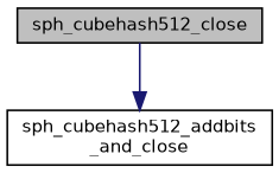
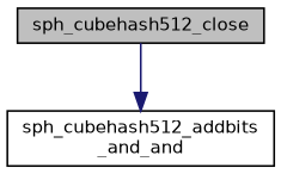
  digraph {
    rankdir=TB
    node [color=black fontname=Helvetica fontsize=10 shape=record style=filled]
    n1 [fillcolor=grey75 fontcolor=black height=0.2 label=sph_cubehash512_close width=0.4]
-   n2 [fillcolor=white height=0.2 label="sph_cubehash512_addbits\l_and_close" width=0.4]
+   n2 [fillcolor=white height=0.2 label="sph_cubehash512_addbits\l_and_and" width=0.4]
    n1 -> n2 [color=midnightblue fontname=Helvetica fontsize=10 labelfontname=Helvetica labelfontsize=10 style=solid]
  }
